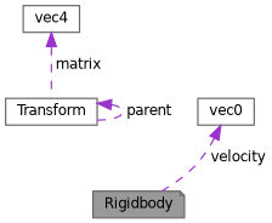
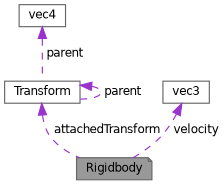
  digraph {
    node [color=gray40 fillcolor=white fontname=Helvetica fontsize=10 shape=box style=filled]
    edge [color=darkorchid3 dir=back fontname=Helvetica fontsize=10 labelfontname=Helvetica labelfontsize=10 style=dashed]
    n1 [fillcolor=grey60 fontcolor=black height=0.2 label=Rigidbody shape=note width=0.4]
    n2 [height=0.2 label=Transform width=0.4]
    n3 [height=0.2 label=vec4 width=0.4]
-   n4 [height=0.2 label=vec0 width=0.4]
+   n4 [height=0.2 label=vec3 width=0.4]
+   n2 -> n1 [label=" attachedTransform"]
    n2 -> n2 [label=" parent"]
-   n3 -> n2 [label=" matrix"]
+   n3 -> n2 [label=" parent"]
    n4 -> n1 [label=" velocity"]
  }
